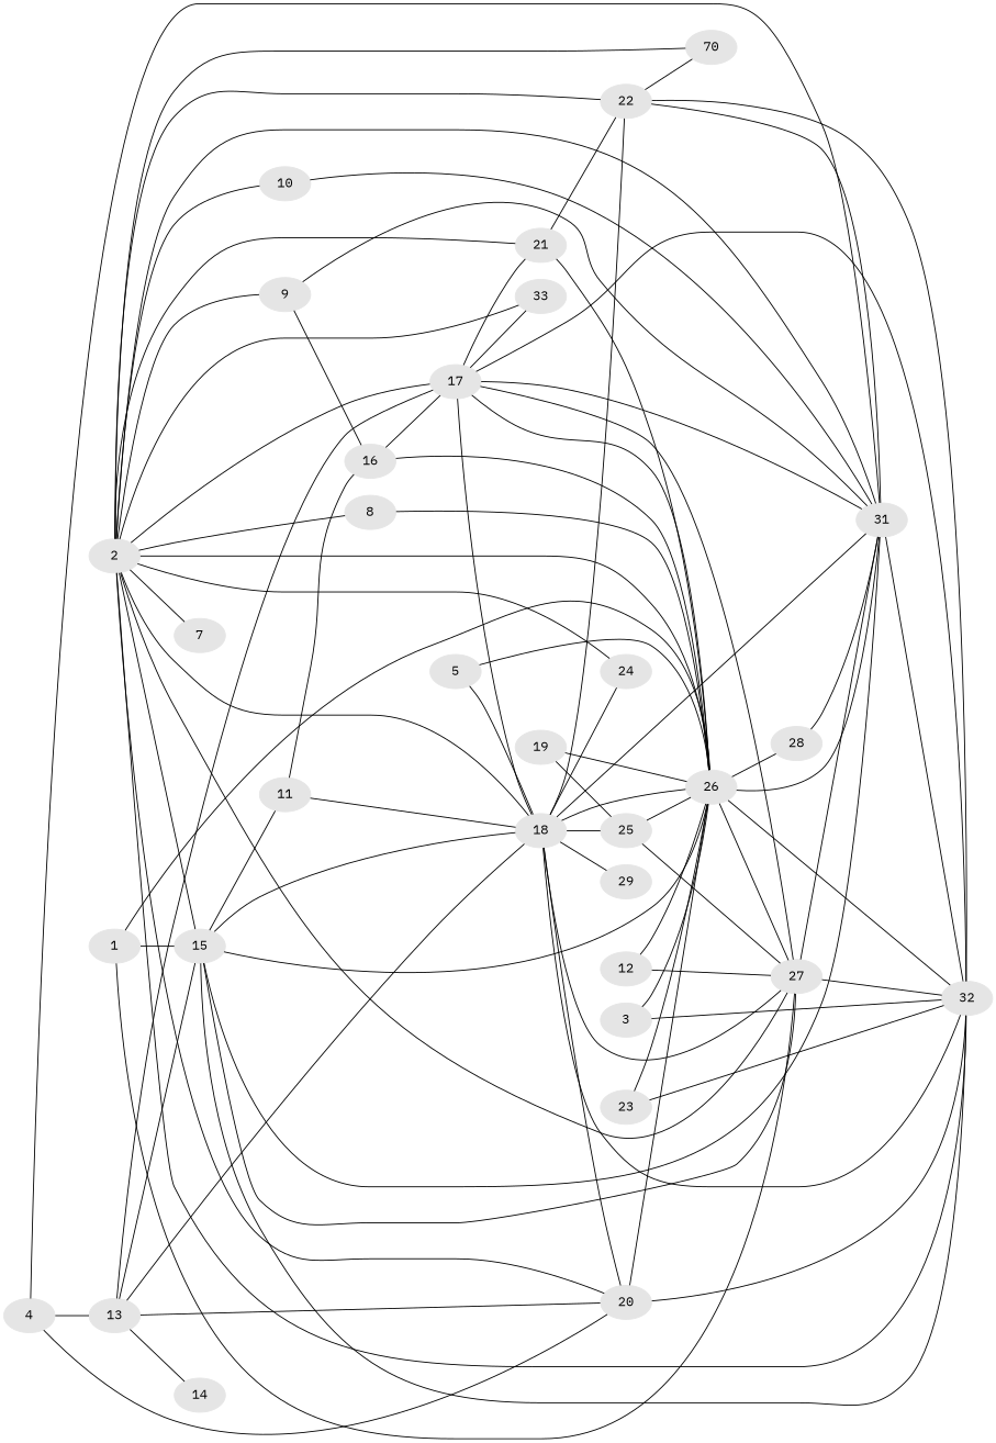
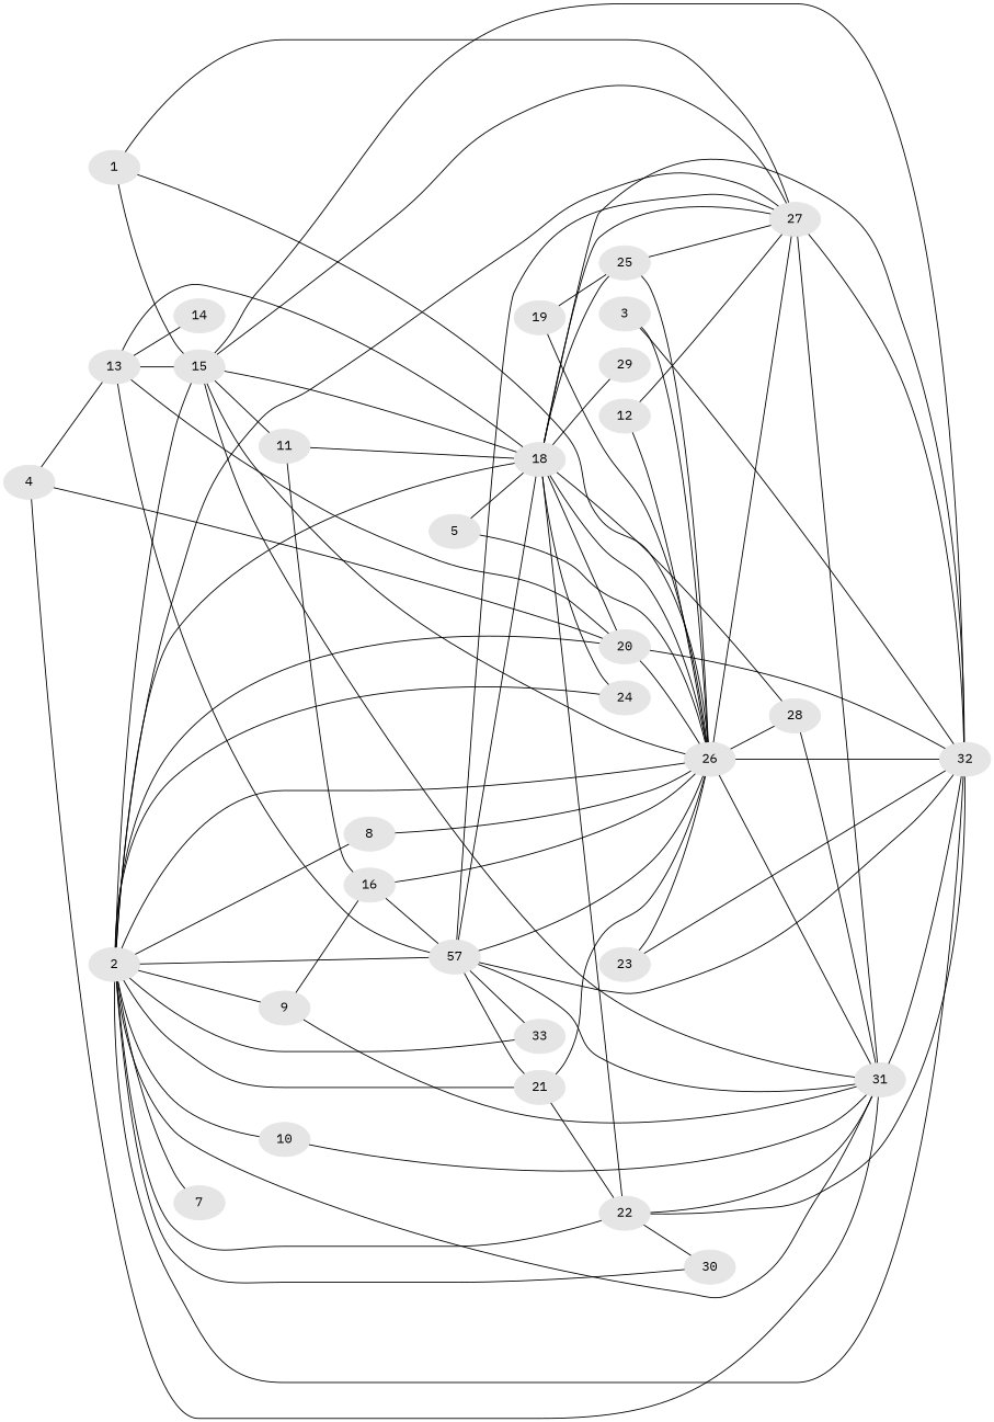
  graph {
    fontname="IBM Plex Mono"
    rankdir=LR
    node [color=gray90 fontname="IBM Plex Mono" style=filled]
    edge [fontname="IBM Plex Mono" weight=1.0]
    1
    15
    26
    27
    18
    31
    32
    11
    28
    2
    7
    8
    9
    10
-   17
+   17 [label=57]
    20
    21
    22
    24
-   30 [label=70]
+   30
    33
    16
    25
    29
    3
    4
    13
    14
    5
    12
    19
    23
    1 -- 15
    1 -- 26
    1 -- 27
    15 -- 26 [weight=2.0]
    15 -- 27
    15 -- 18
    15 -- 31
    15 -- 32
    15 -- 11
    26 -- 27 [weight=3.0]
    26 -- 31 [weight=2.0]
    26 -- 32 [weight=3.0]
    26 -- 28
    27 -- 31
    27 -- 32
    18 -- 26 [weight=2.0]
    18 -- 27 [weight=3.0]
-   18 -- 31
+   18 -- 28
    18 -- 32 [weight=2.0]
    18 -- 20 [weight=2.0]
    18 -- 22
    18 -- 24
    18 -- 25
    18 -- 29
    31 -- 32
    11 -- 18
    11 -- 16
    28 -- 31
    2 -- 15 [weight=2.0]
    2 -- 26 [weight=4.0]
    2 -- 27 [weight=2.0]
    2 -- 18 [weight=2.0]
    2 -- 31 [weight=2.0]
    2 -- 32 [weight=2.0]
    2 -- 7 [weight=2.0]
    2 -- 8
    2 -- 9
    2 -- 10
    2 -- 17 [weight=3.0]
    2 -- 20
    2 -- 21
    2 -- 22
    2 -- 24
    2 -- 30
    2 -- 33
    8 -- 26
    9 -- 31
    9 -- 16
    10 -- 31
    17 -- 26 [weight=2.0]
    17 -- 27
    17 -- 18
    17 -- 31
    17 -- 32 [weight=2.0]
    17 -- 21
    17 -- 33
    20 -- 26
    20 -- 32
    21 -- 26 [weight=2.0]
    21 -- 22
    22 -- 31
    22 -- 32
    22 -- 30
    16 -- 26 [weight=2.0]
    16 -- 17
    25 -- 26 [weight=2.0]
    25 -- 27
    3 -- 26
    3 -- 32
    4 -- 31
    4 -- 20
    4 -- 13
    13 -- 15
    13 -- 18
    13 -- 17
    13 -- 20
    13 -- 14 [weight=2.0]
    5 -- 26
    5 -- 18
    12 -- 26
    12 -- 27
    19 -- 26
    19 -- 25
    23 -- 26
    23 -- 32
  }
